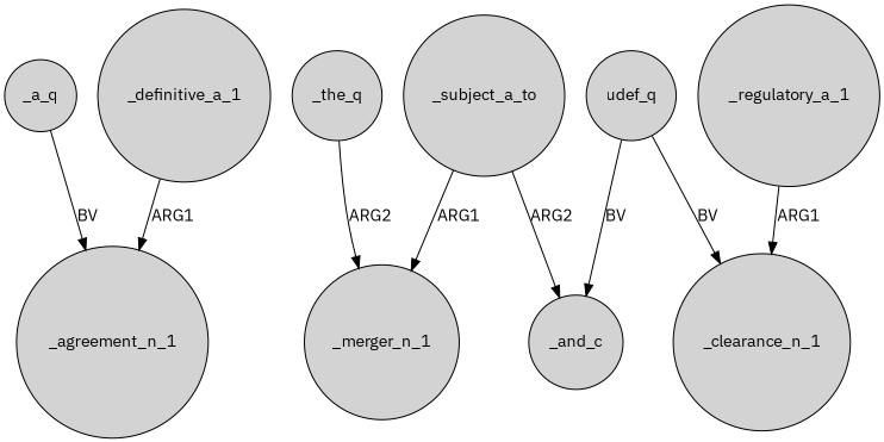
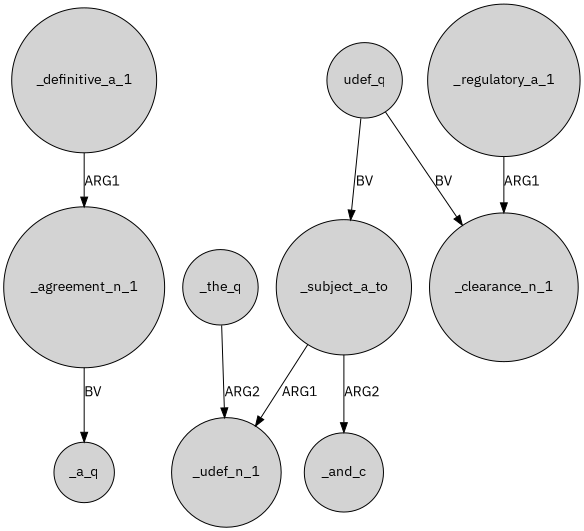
  digraph {
    fontname="IBM Plex Sans"
    node [fontname="IBM Plex Sans" shape=circle style=filled]
    edge [fontname="IBM Plex Sans"]
    _a_q
    _agreement_n_1
    _the_q
-   _merger_n_1
+   _merger_n_1 [label=_udef_n_1]
    udef_q
    _and_c
    _clearance_n_1
    _subject_a_to
    _regulatory_a_1
    _definitive_a_1
-   _a_q -> _agreement_n_1 [label=BV]
+   _agreement_n_1 -> _a_q [label=BV]
    _the_q -> _merger_n_1 [label=ARG2]
-   udef_q -> _and_c [label=BV]
+   udef_q -> _subject_a_to [label=BV]
    udef_q -> _clearance_n_1 [label=BV]
    _subject_a_to -> _merger_n_1 [label=ARG1]
    _subject_a_to -> _and_c [label=ARG2]
    _regulatory_a_1 -> _clearance_n_1 [label=ARG1]
    _definitive_a_1 -> _agreement_n_1 [label=ARG1]
  }
